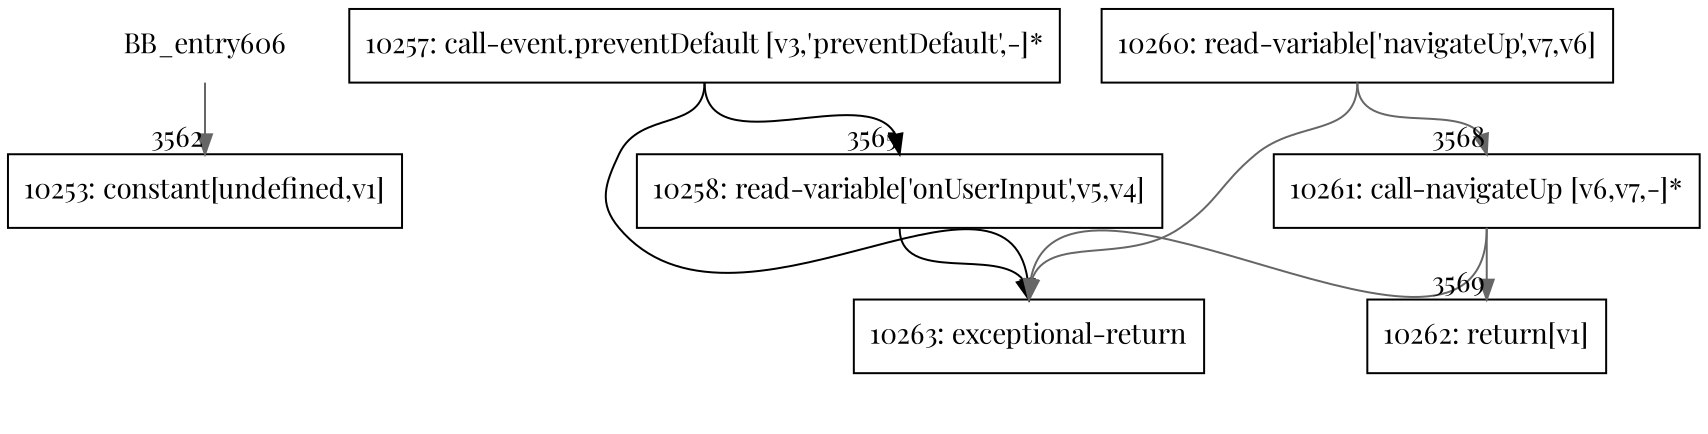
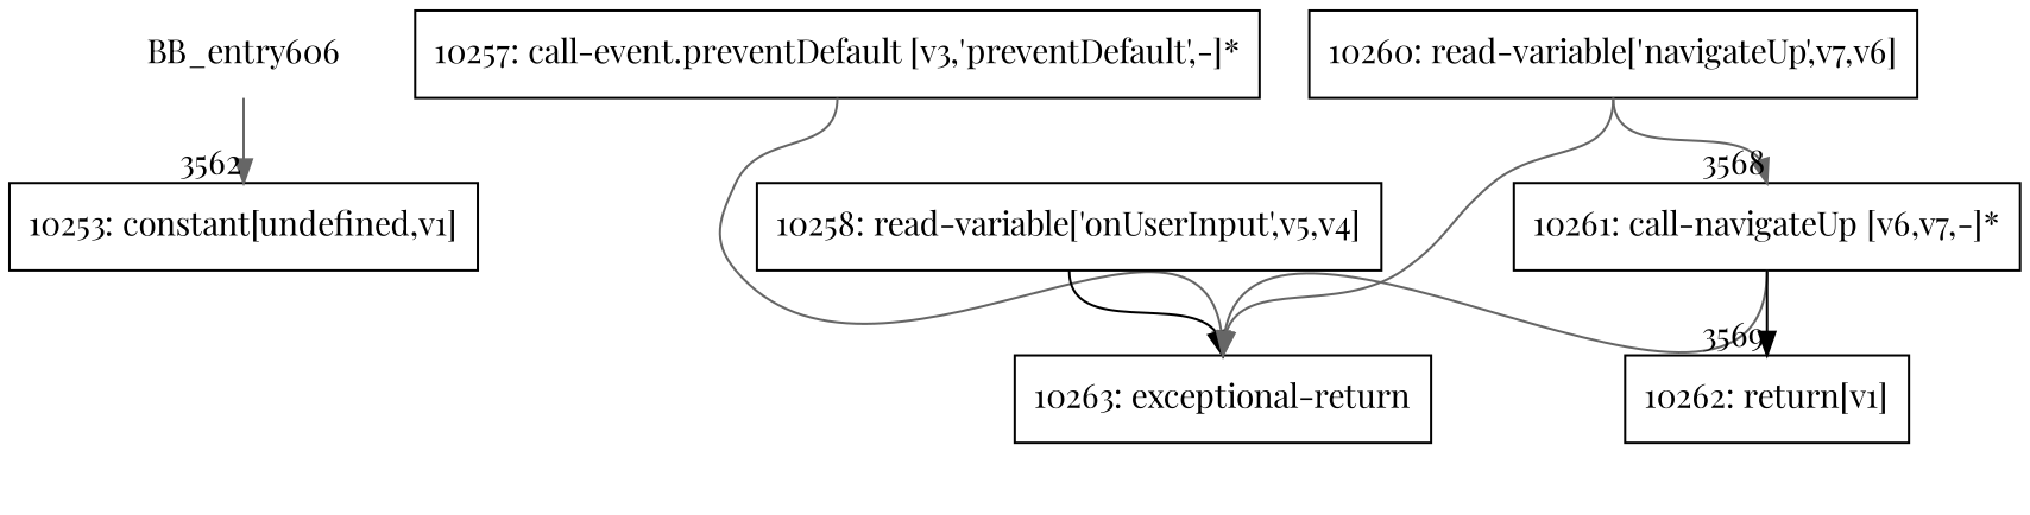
  digraph {
    fontname="Playfair Display"
    rankdir=TD
    node [fontname="Playfair Display" shape=record]
    edge [color=gray40 fontname="Playfair Display" headport=n tailport=s]
    n1 [label=BB_entry606 shape=none]
    n2 [label="{10253: constant[undefined,v1]}"]
    n3 [label="{10257: call-event.preventDefault [v3,'preventDefault',-]*}"]
    n4 [label="{10263: exceptional-return}"]
    n5 [label="{10258: read-variable['onUserInput',v5,v4]}"]
    n6 [label="{10260: read-variable['navigateUp',v7,v6]}"]
    n7 [label="{10261: call-navigateUp [v6,v7,-]*}"]
    n8 [label="{10262: return[v1]}"]
    n1 -> n2 [headlabel="    3562"]
-   n3 -> n4 [color=black]
-   n3 -> n5 [color=black headlabel="      3565"]
+   n3 -> n4
    n5 -> n4 [color=black]
    n6 -> n4
    n6 -> n7 [headlabel="      3568"]
    n7 -> n4
-   n7 -> n8 [headlabel="      3569"]
+   n7 -> n8 [color=black headlabel="      3569"]
  }
